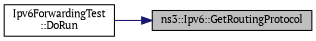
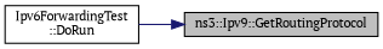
  digraph {
    rankdir=RL
    fontname="PT Serif"
    node [color=black fontname="PT Serif" fontsize=10 shape=record style=filled]
-   n1 [fillcolor=grey75 fontcolor=black height=0.2 label="ns3::Ipv6::GetRoutingProtocol" width=0.4]
+   n1 [fillcolor=grey75 fontcolor=black height=0.2 label="ns3::Ipv9::GetRoutingProtocol" width=0.4]
    n2 [fillcolor=white height=0.2 label="Ipv6ForwardingTest\l::DoRun" width=0.4]
    n1 -> n2 [color=midnightblue dir=back fontname="PT Serif" fontsize=10 labelfontname=Helvetica labelfontsize=10 style=solid]
  }
